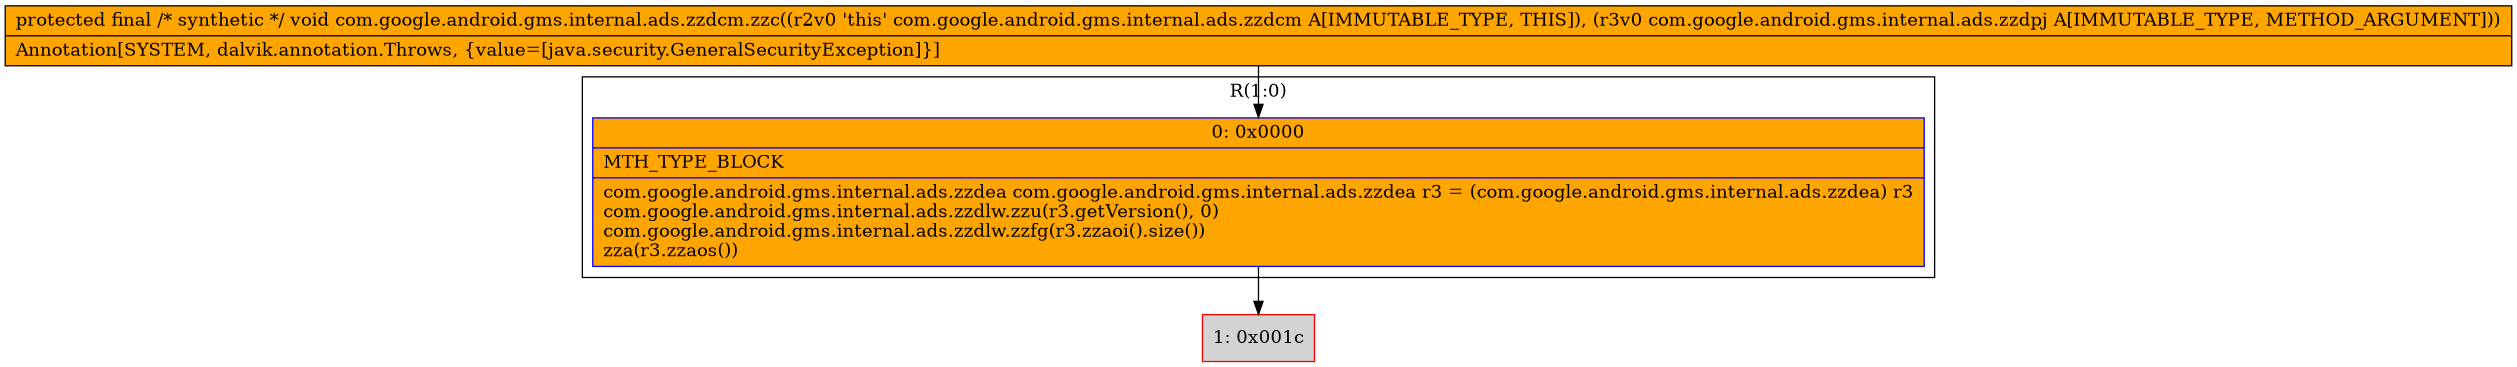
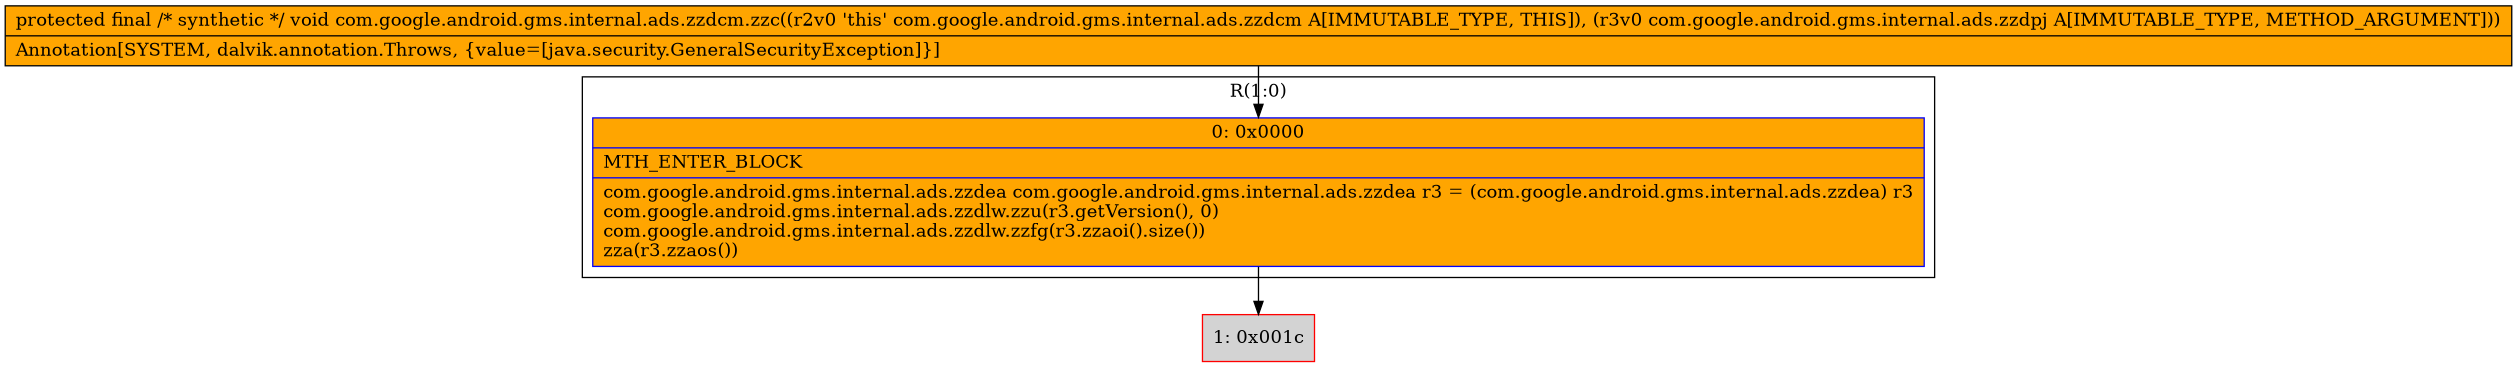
  digraph {
    node [shape=record style=filled fillcolor=orange]
-   n1 [color=blue label="{0\:\ 0x0000|MTH_TYPE_BLOCK\l|com.google.android.gms.internal.ads.zzdea com.google.android.gms.internal.ads.zzdea r3 = (com.google.android.gms.internal.ads.zzdea) r3\lcom.google.android.gms.internal.ads.zzdlw.zzu(r3.getVersion(), 0)\lcom.google.android.gms.internal.ads.zzdlw.zzfg(r3.zzaoi().size())\lzza(r3.zzaos())\l}"]
+   n1 [color=blue label="{0\:\ 0x0000|MTH_ENTER_BLOCK\l|com.google.android.gms.internal.ads.zzdea com.google.android.gms.internal.ads.zzdea r3 = (com.google.android.gms.internal.ads.zzdea) r3\lcom.google.android.gms.internal.ads.zzdlw.zzu(r3.getVersion(), 0)\lcom.google.android.gms.internal.ads.zzdlw.zzfg(r3.zzaoi().size())\lzza(r3.zzaos())\l}"]
    n2 [color=red label="{1\:\ 0x001c}" fillcolor=lightgrey]
    n3 [label="{protected final \/* synthetic *\/ void com.google.android.gms.internal.ads.zzdcm.zzc((r2v0 'this' com.google.android.gms.internal.ads.zzdcm A[IMMUTABLE_TYPE, THIS]), (r3v0 com.google.android.gms.internal.ads.zzdpj A[IMMUTABLE_TYPE, METHOD_ARGUMENT]))  | Annotation[SYSTEM, dalvik.annotation.Throws, \{value=[java.security.GeneralSecurityException]\}]\l}"]
    subgraph cluster_1 {
      label="R(1:0)"
      n1
    }
    n1 -> n2
    n3 -> n1
  }
